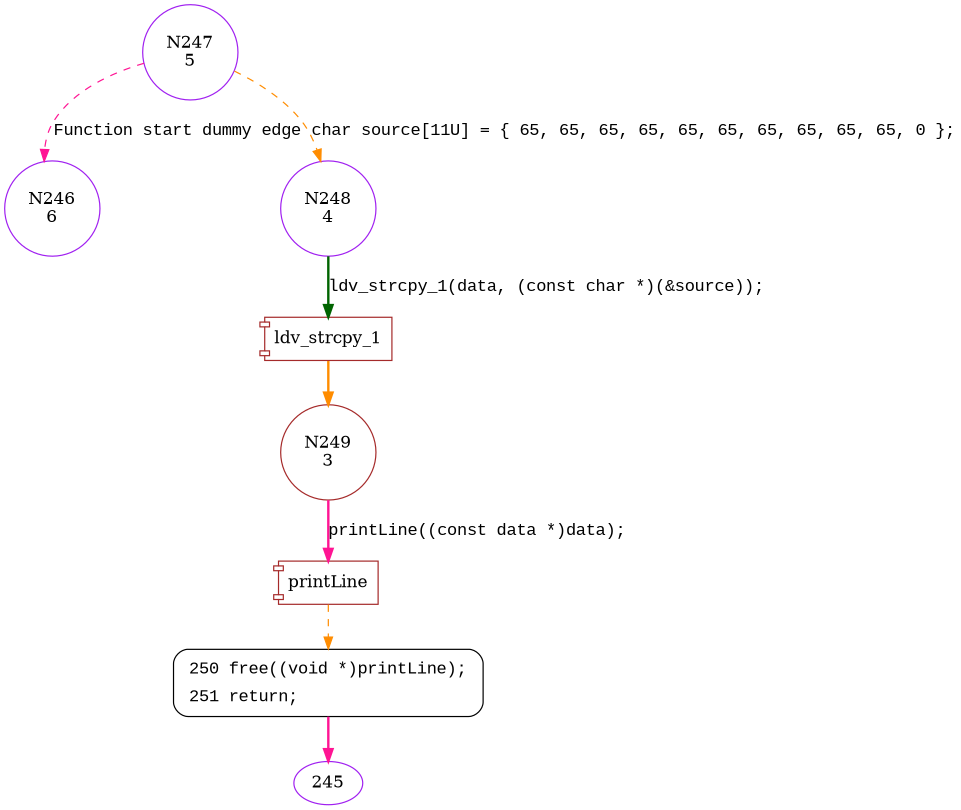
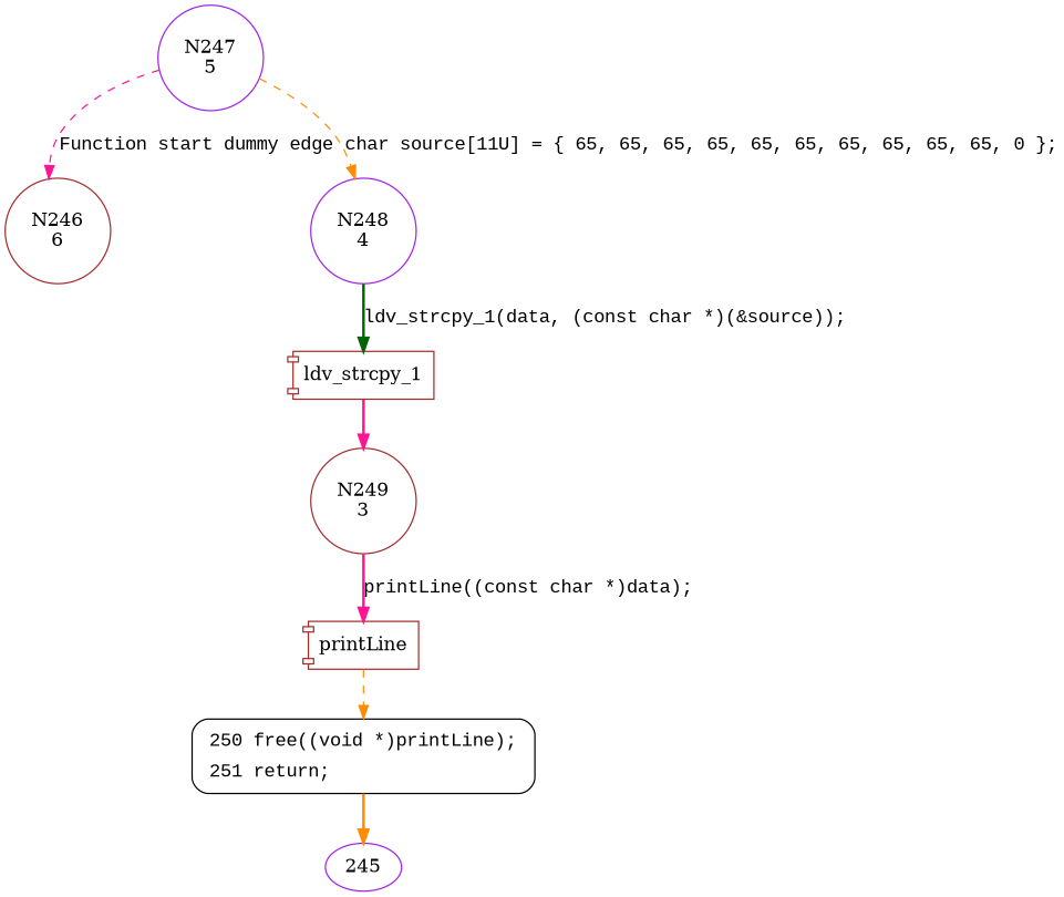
  digraph {
    node [color=brown shape=circle]
    edge [color=deeppink fontname="Courier New" style=bold]
-   n1 [color=purple label="N246\n6"]
+   n1 [label="N246\n6"]
    n2 [color=purple label="N247\n5"]
    n3 [color=purple label="N248\n4"]
    n4 [label=ldv_strcpy_1 shape=component]
    n5 [label="N249\n3"]
    n6 [label=printLine shape=component]
    n7 [fillcolor=white fontname="Courier New" label=<<table border="0" cellborder="0" cellpadding="3" bgcolor="white"><tr><td align="right">250</td><td align="left">free((void *)printLine);</td></tr><tr><td align="right">251</td><td align="left">return;</td></tr></table>> penwidth=1 shape=Mrecord style="filled,bold" color=""]
    245 [color=purple shape=""]
    n2 -> n1 [label="Function start dummy edge" style=dashed]
    n2 -> n3 [color=darkorange label="char source[11U] = { 65, 65, 65, 65, 65, 65, 65, 65, 65, 65, 0 };" style=dashed]
    n3 -> n4 [color=darkgreen label="ldv_strcpy_1(data, (const char *)(&source));"]
-   n4 -> n5 [color=darkorange]
-   n5 -> n6 [label="printLine((const data *)data);"]
+   n4 -> n5
+   n5 -> n6 [label="printLine((const char *)data);"]
    n6 -> n7 [color=darkorange style=dashed]
-   n7 -> 245 [fontname=""]
+   n7 -> 245 [color=darkorange fontname=""]
  }
